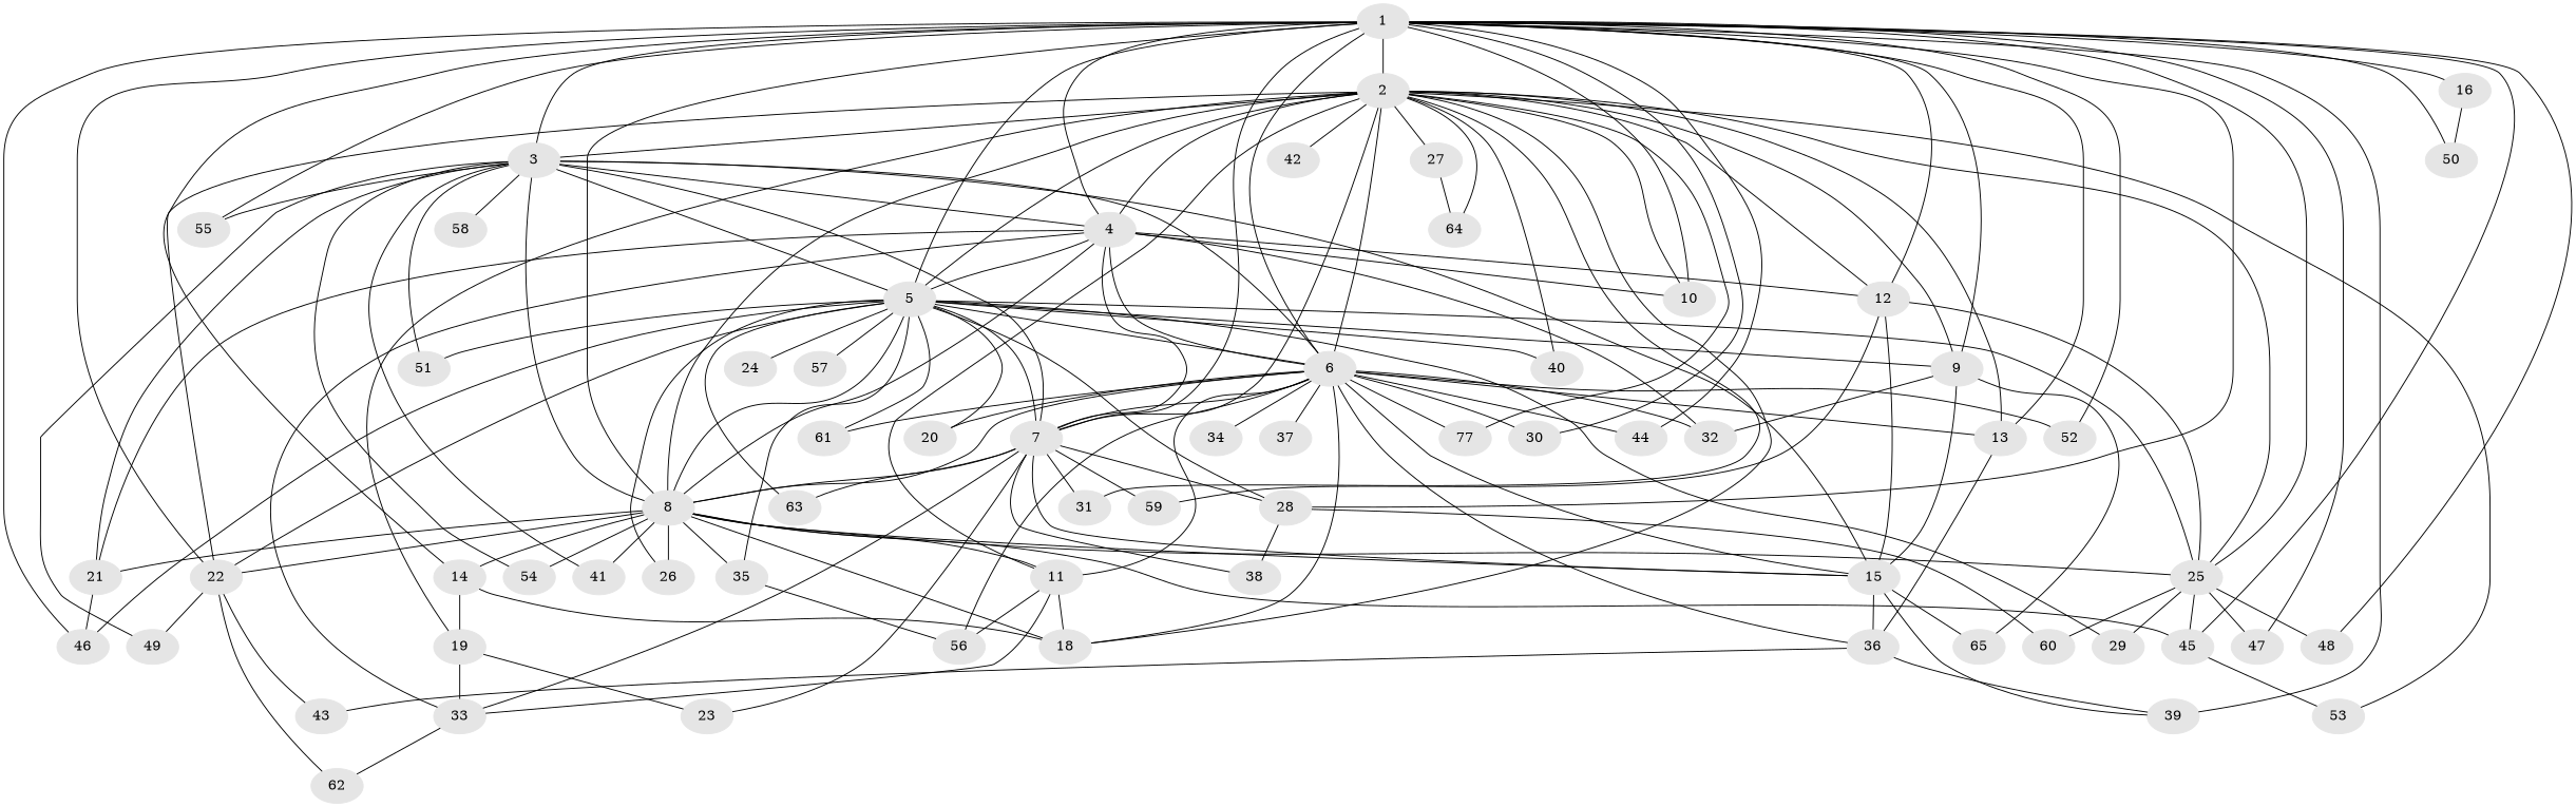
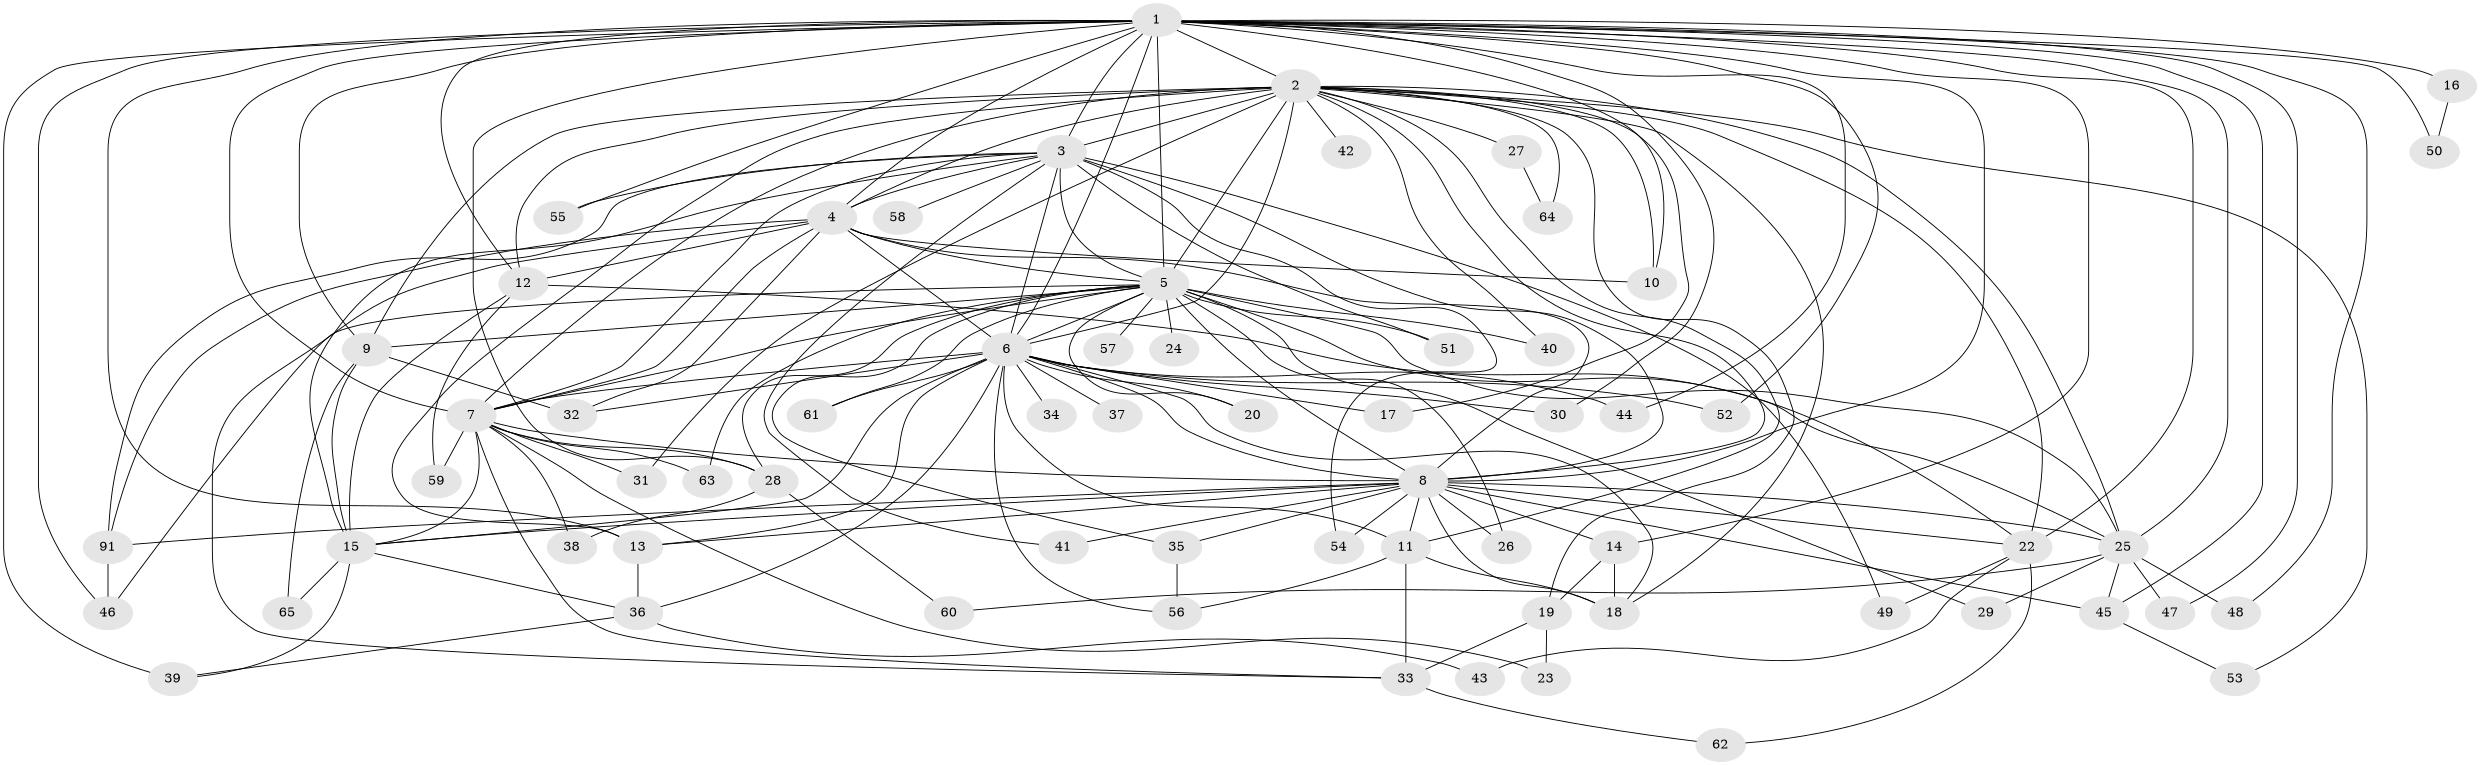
  graph {
    node [color=gray90 style=filled]
    edge [weight=1.0]
    1
    2
    3
    4
    5
    6
    7
    8
    9
    10
    12
    13
    14
    16
    22
    25
    28
    30
    39
    44
    45
    46
    47
    48
    50
    52
    55
    11
-   17 [label=77]
+   17
    18
    19
    27
    31
    40
    42
    53
    64
    15
-   21
+   21 [label=91]
    41
    49
    51
    54
    58
    32
    33
    20
    24
    26
    29
    35
    57
    61
    63
    34
    36
    37
    56
    23
    38
    59
    65
    43
    62
    60
    1 -- 2 [weight=4.0]
    1 -- 3 [weight=3.0]
    1 -- 4 [weight=2.0]
    1 -- 5 [weight=3.0]
    1 -- 6 [weight=3.0]
    1 -- 7 [weight=2.0]
    1 -- 8 [weight=3.0]
    1 -- 9
    1 -- 10
    1 -- 12 [weight=3.0]
    1 -- 13
    1 -- 14
    1 -- 16
    1 -- 22
    1 -- 25
    1 -- 28 [weight=2.0]
    1 -- 30
    1 -- 39 [weight=2.0]
    1 -- 44
    1 -- 45
    1 -- 46
    1 -- 47
    1 -- 48
    1 -- 50
    1 -- 52
    1 -- 55
    2 -- 3 [weight=2.0]
    2 -- 4 [weight=3.0]
    2 -- 5 [weight=3.0]
    2 -- 6 [weight=6.0]
    2 -- 7 [weight=2.0]
    2 -- 8 [weight=2.0]
    2 -- 9
    2 -- 10
    2 -- 12 [weight=2.0]
    2 -- 13
    2 -- 22
    2 -- 25
    2 -- 11
    2 -- 17
    2 -- 18
    2 -- 19
    2 -- 27
    2 -- 31
    2 -- 40
    2 -- 42
    2 -- 53
    2 -- 64
    3 -- 4
    3 -- 5
    3 -- 6
    3 -- 7
    3 -- 8
    3 -- 55
    3 -- 15
    3 -- 21
    3 -- 41
    3 -- 49
    3 -- 51
    3 -- 54
    3 -- 58
    4 -- 5
    4 -- 6 [weight=17.0]
    4 -- 7 [weight=3.0]
    4 -- 8
    4 -- 10
    4 -- 12
    4 -- 21
    4 -- 32
    4 -- 33
    5 -- 6 [weight=3.0]
    5 -- 7
    5 -- 8
    5 -- 9
    5 -- 22
    5 -- 25
    5 -- 28
    5 -- 46
    5 -- 40
    5 -- 51
    5 -- 20
    5 -- 24
    5 -- 26
    5 -- 29
    5 -- 35
    5 -- 57
    5 -- 61
    5 -- 63
    6 -- 7 [weight=3.0]
    6 -- 8
    6 -- 13
    6 -- 30
    6 -- 44
    6 -- 52
    6 -- 11
    6 -- 17
    6 -- 18
    6 -- 15
    6 -- 32 [weight=3.0]
    6 -- 20
    6 -- 61
    6 -- 34
    6 -- 36
    6 -- 37 [weight=2.0]
    6 -- 56
    7 -- 8 [weight=2.0]
    7 -- 28
    7 -- 31
    7 -- 15
    7 -- 33
    7 -- 63
    7 -- 23
    7 -- 38
    7 -- 59
+   8 -- 13
    8 -- 14
    8 -- 22
    8 -- 25
    8 -- 45 [weight=2.0]
    8 -- 11 [weight=2.0]
    8 -- 18
    8 -- 15
    8 -- 21
    8 -- 41
    8 -- 54
    8 -- 26
    8 -- 35
    9 -- 15
    9 -- 32
    9 -- 65
    12 -- 25
    12 -- 15
    12 -- 59
    13 -- 36
    14 -- 18
    14 -- 19
    16 -- 50
    22 -- 49
    22 -- 43
    22 -- 62
    25 -- 45
    25 -- 47
    25 -- 48 [weight=2.0]
    25 -- 29
    25 -- 60
    28 -- 38
    28 -- 60
    45 -- 53
    11 -- 18
    11 -- 33
    11 -- 56
    19 -- 33
    19 -- 23
    27 -- 64
    15 -- 39
    15 -- 36
    15 -- 65
    21 -- 46
    33 -- 62
    35 -- 56
    36 -- 39
    36 -- 43
  }
